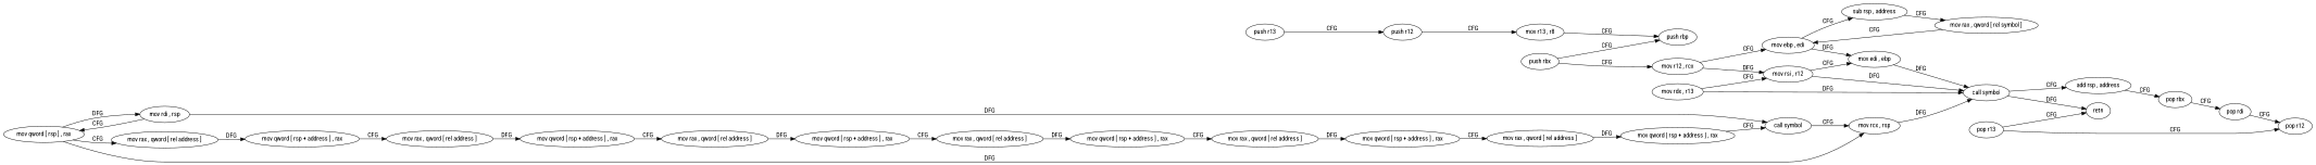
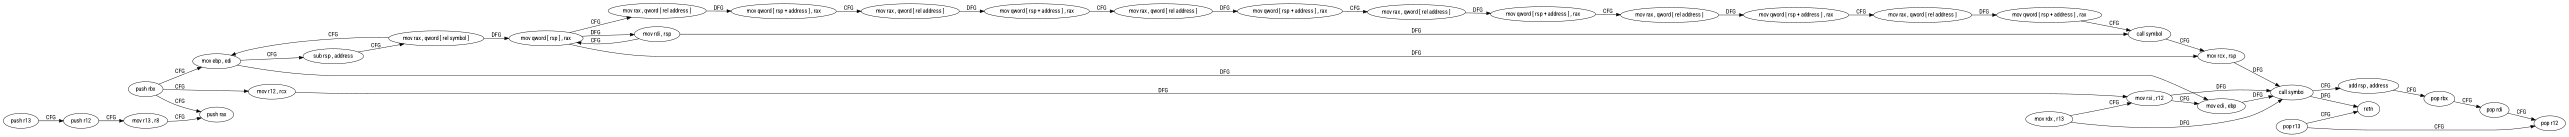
  digraph {
    fontname="Roboto Condensed"
    rankdir=LR
    node [fontname="Roboto Condensed"]
    edge [fontname="Roboto Condensed"]
    n1 [label="push r13"]
    n2 [label="push r12"]
    n3 [label="mov r13 , r8"]
-   n4 [label="push rbp"]
+   n4 [label="push rax"]
    n5 [label="mov rdx , r13"]
    n6 [label="mov rsi , r12"]
    n7 [label="call symbol"]
    n8 [label="push rbx"]
    n9 [label="mov r12 , rcx"]
    n10 [label="mov ebp , edi"]
    n11 [label="sub rsp , address"]
    n12 [label="mov edi , ebp"]
    n13 [label="mov rax , qword [ rel symbol ]"]
    n14 [label="mov qword [ rsp ] , rax"]
    n15 [label="mov rdi , rsp"]
    n16 [label="call symbol"]
    n17 [label="mov rax , qword [ rel address ]"]
    n18 [label="mov rcx , rsp"]
    n19 [label="mov qword [ rsp + address ] , rax"]
    n20 [label="mov rax , qword [ rel address ]"]
    n21 [label="mov qword [ rsp + address ] , rax"]
    n22 [label="mov rax , qword [ rel address ]"]
    n23 [label="mov qword [ rsp + address ] , rax"]
    n24 [label="mov rax , qword [ rel address ]"]
    n25 [label="mov qword [ rsp + address ] , rax"]
    n26 [label="mov rax , qword [ rel address ]"]
    n27 [label="mov qword [ rsp + address ] , rax"]
    n28 [label="mov rax , qword [ rel address ]"]
    n29 [label="mov qword [ rsp + address ] , rax"]
    n30 [label="add rsp , address"]
    n31 [label=retn]
    n32 [label="pop rbx"]
    n33 [label="pop rdi"]
    n34 [label="pop r12"]
    n35 [label="pop r13"]
    n1 -> n2 [label=CFG]
    n2 -> n3 [label=CFG]
    n3 -> n4 [label=CFG]
    n5 -> n6 [label=CFG]
    n5 -> n7 [label=DFG]
    n6 -> n7 [label=DFG]
    n6 -> n12 [label=CFG]
    n7 -> n30 [label=CFG]
    n7 -> n31 [label=DFG]
    n8 -> n4 [label=CFG]
    n8 -> n9 [label=CFG]
    n9 -> n6 [label=DFG]
-   n9 -> n10 [label=CFG]
+   n8 -> n10 [label=CFG]
    n10 -> n11 [label=CFG]
    n10 -> n12 [label=DFG]
    n11 -> n13 [label=CFG]
    n12 -> n7 [label=DFG]
    n13 -> n10 [label=CFG]
+   n13 -> n14 [label=DFG]
    n14 -> n15 [label=DFG]
    n14 -> n17 [label=CFG]
    n14 -> n18 [label=DFG]
    n15 -> n14 [label=CFG]
    n15 -> n16 [label=DFG]
    n16 -> n18 [label=CFG]
    n17 -> n19 [label=DFG]
    n18 -> n7 [label=DFG]
    n19 -> n20 [label=CFG]
    n20 -> n21 [label=DFG]
    n21 -> n22 [label=CFG]
    n22 -> n23 [label=DFG]
    n23 -> n24 [label=CFG]
    n24 -> n25 [label=DFG]
    n25 -> n26 [label=CFG]
    n26 -> n27 [label=DFG]
    n27 -> n28 [label=CFG]
    n28 -> n29 [label=DFG]
    n29 -> n16 [label=CFG]
    n30 -> n32 [label=CFG]
    n32 -> n33 [label=CFG]
    n33 -> n34 [label=CFG]
    n35 -> n31 [label=CFG]
    n35 -> n34 [label=CFG]
  }
